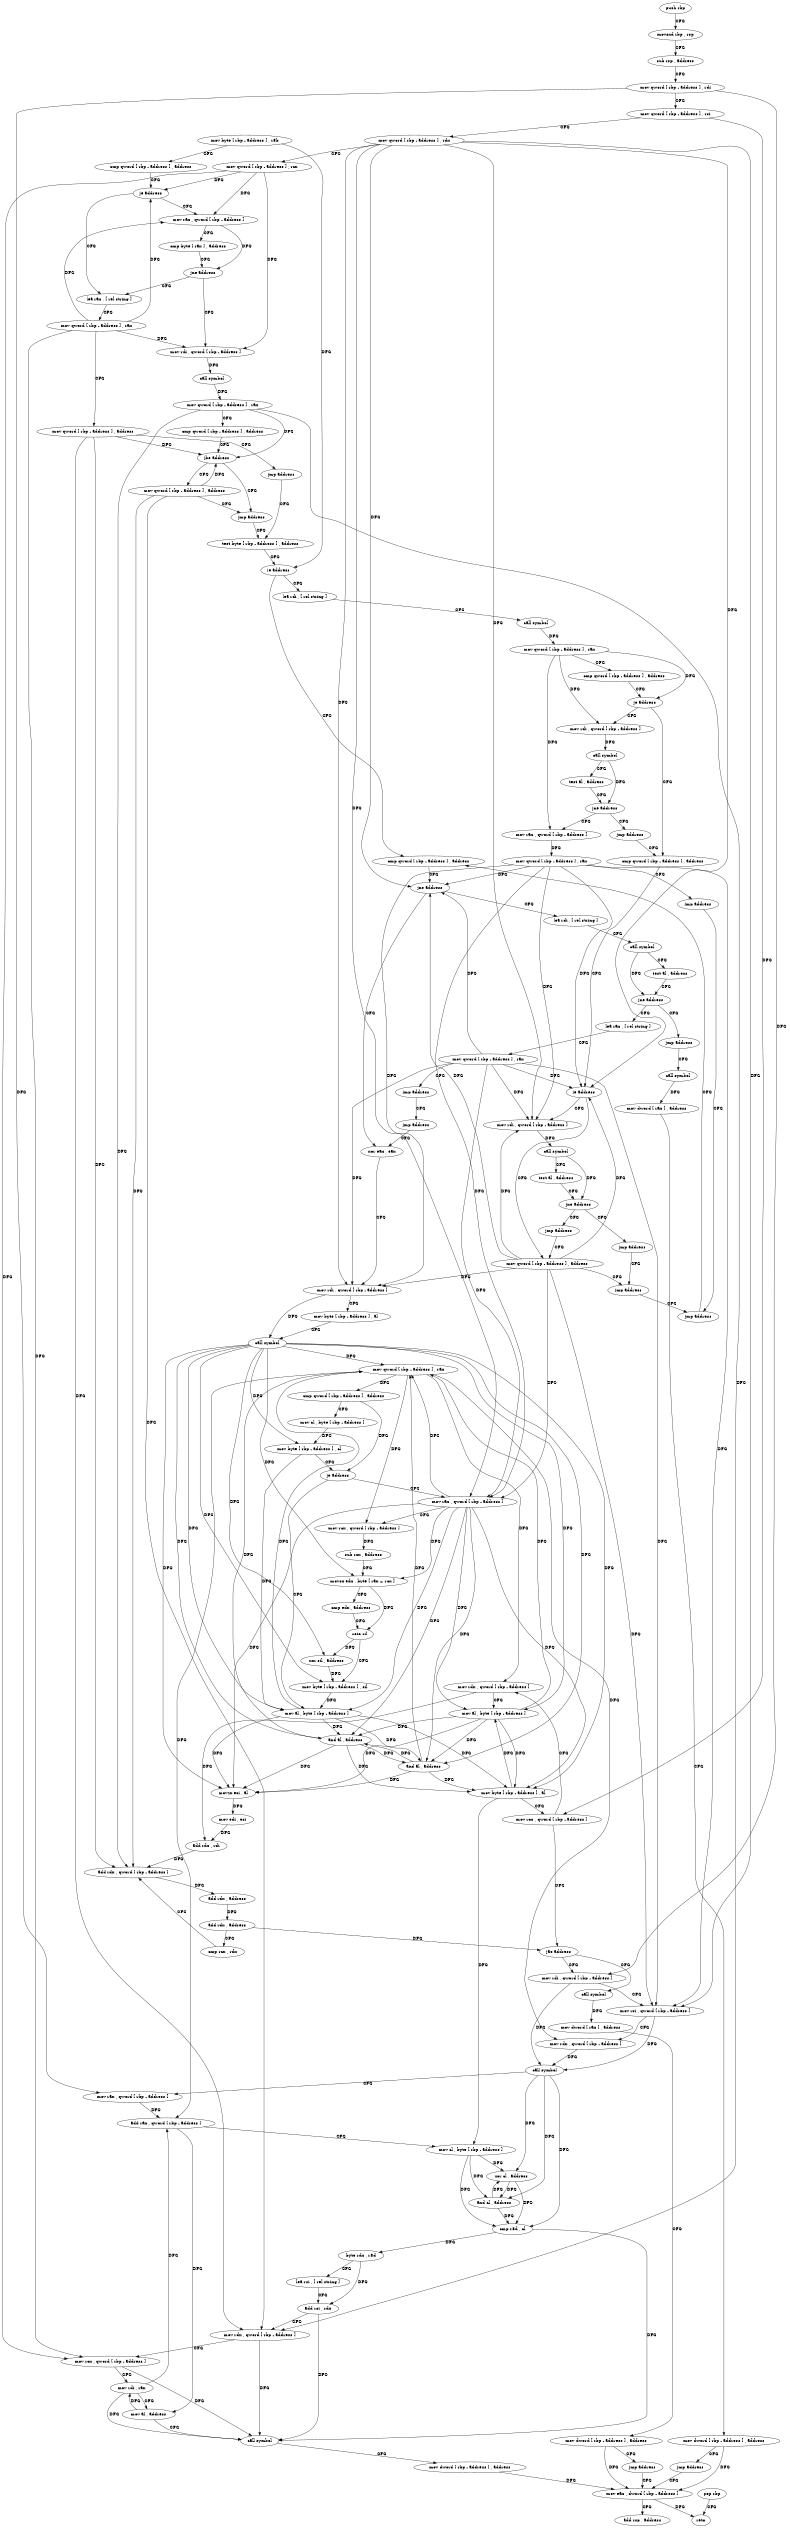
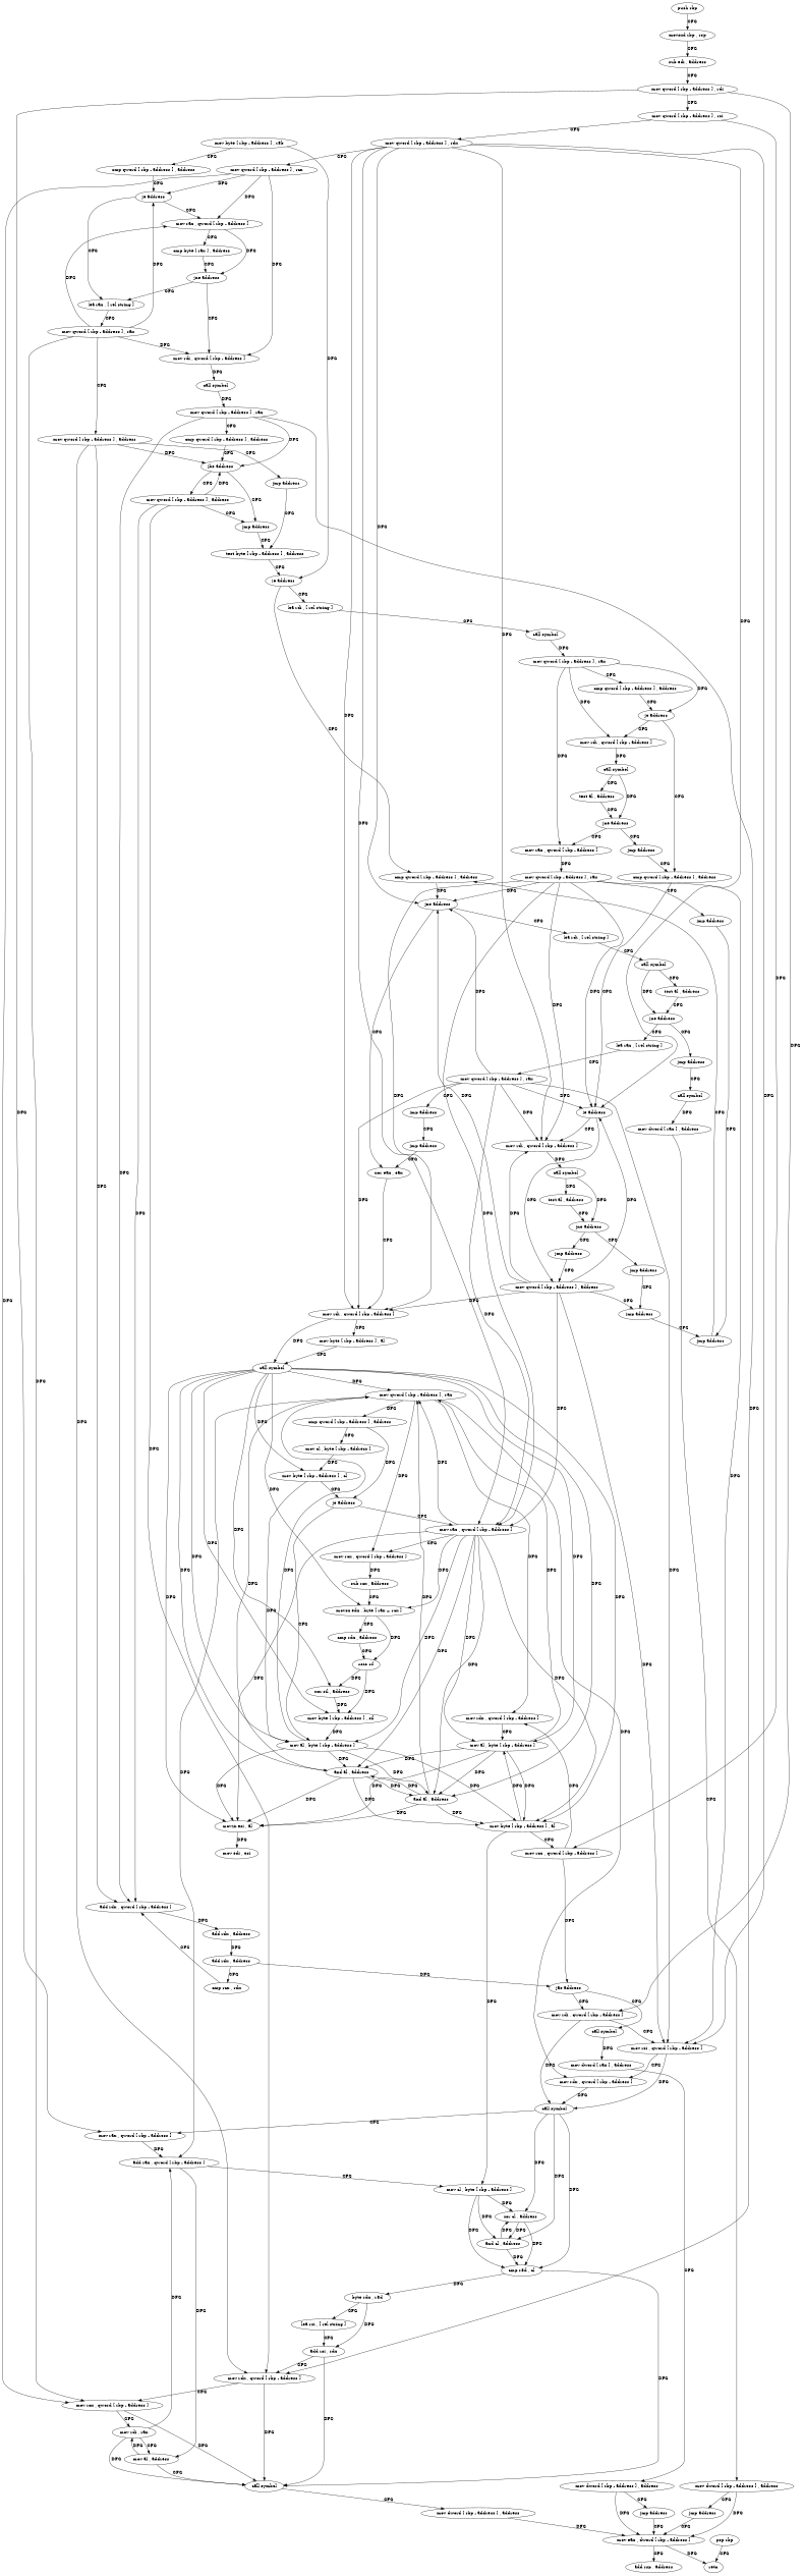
  digraph {
    n1 [label="push rbp"]
    n2 [label="movsxd rbp , rsp"]
-   n3 [label="sub rsp , address"]
+   n3 [label="sub edi , address"]
    n4 [label="mov qword [ rbp - address ] , rdi"]
    n5 [label="mov qword [ rbp - address ] , rsi"]
    n6 [label="mov rdi , qword [ rbp - address ]"]
    n7 [label="mov rax , qword [ rbp - address ]"]
    n8 [label="mov qword [ rbp - address ] , rdx"]
    n9 [label="mov rcx , qword [ rbp - address ]"]
    n10 [label="mov rsi , qword [ rbp - address ]"]
    n11 [label="call symbol"]
    n12 [label="add rax , qword [ rbp - address ]"]
    n13 [label="mov qword [ rbp - address ] , rcx"]
    n14 [label="jne address"]
    n15 [label="mov rdi , qword [ rbp - address ]"]
    n16 [label="mov rax , qword [ rbp - address ]"]
    n17 [label="je address"]
    n18 [label="mov rdi , qword [ rbp - address ]"]
    n19 [label="mov rdx , qword [ rbp - address ]"]
    n20 [label="jae address"]
    n21 [label="je address"]
    n22 [label="mov rax , qword [ rbp - address ]"]
    n23 [label="mov rdi , qword [ rbp - address ]"]
    n24 [label="mov rcx , qword [ rbp - address ]"]
    n25 [label="xor eax , eax"]
    n26 [label="lea rdi , [ rel string ]"]
    n27 [label="mov byte [ rbp - address ] , al"]
    n28 [label="call symbol"]
    n29 [label="mov qword [ rbp - address ] , rax"]
    n30 [label="mov al , byte [ rbp - address ]"]
    n31 [label="and al , address"]
    n32 [label="mov byte [ rbp - address ] , al"]
    n33 [label="mov al , byte [ rbp - address ]"]
    n34 [label="and al , address"]
    n35 [label="movzx esi , al"]
    n36 [label="movsx edx , byte [ rax + rcx ]"]
    n37 [label="mov rcx , qword [ rbp - address ]"]
    n38 [label="mov qword [ rbp - address ] , address"]
    n39 [label="call symbol"]
    n40 [label="mov rdx , qword [ rbp - address ]"]
    n41 [label="lea rax , [ rel string ]"]
    n42 [label="cmp byte [ rax ] , address"]
    n43 [label="jne address"]
    n44 [label="call symbol"]
    n45 [label="mov rdi , rax"]
    n46 [label="call symbol"]
    n47 [label="mov byte [ rbp - address ] , r8b"]
    n48 [label="cmp qword [ rbp - address ] , address"]
    n49 [label="je address"]
    n50 [label="cmp qword [ rbp - address ] , address"]
    n51 [label="lea rdi , [ rel string ]"]
    n52 [label="mov qword [ rbp - address ] , rax"]
    n53 [label="mov qword [ rbp - address ] , address"]
    n54 [label="jmp address"]
    n55 [label="jbe address"]
    n56 [label="add rdx , qword [ rbp - address ]"]
    n57 [label="mov rdx , qword [ rbp - address ]"]
    n58 [label="test byte [ rbp - address ] , address"]
    n59 [label="jmp address"]
    n60 [label="mov qword [ rbp - address ] , address"]
    n61 [label="add rdx , address"]
    n62 [label="mov qword [ rbp - address ] , rax"]
    n63 [label="call symbol"]
    n64 [label="mov qword [ rbp - address ] , rax"]
    n65 [label="cmp qword [ rbp - address ] , address"]
    n66 [label="call symbol"]
    n67 [label="test al , address"]
    n68 [label="jne address"]
    n69 [label="cmp qword [ rbp - address ] , address"]
    n70 [label="je address"]
    n71 [label="mov rdi , qword [ rbp - address ]"]
    n72 [label="mov rax , qword [ rbp - address ]"]
    n73 [label="cmp qword [ rbp - address ] , address"]
    n74 [label="call symbol"]
    n75 [label="mov qword [ rbp - address ] , rax"]
    n76 [label="test al , address"]
    n77 [label="jne address"]
    n78 [label="mov byte [ rbp - address ] , cl"]
    n79 [label="xor sil , address"]
    n80 [label="mov byte [ rbp - address ] , sil"]
    n81 [label="cmp qword [ rbp - address ] , address"]
    n82 [label="je address"]
    n83 [label="mov cl , byte [ rbp - address ]"]
    n84 [label="mov edi , esi"]
-   n85 [label="cmp edx , address"]
+   n85 [label="cmp rdx , address"]
    n86 [label="sete sil"]
    n87 [label="mov cl , byte [ rbp - address ]"]
-   n88 [label="add rdx , rdi"]
    n89 [label="sub rcx , address"]
    n90 [label="mov al , address"]
    n91 [label="lea rax , [ rel string ]"]
    n92 [label="jmp address"]
    n93 [label="mov qword [ rbp - address ] , rax"]
    n94 [label="call symbol"]
    n95 [label="jmp address"]
    n96 [label="mov dword [ rax ] , address"]
    n97 [label="jmp address"]
    n98 [label="jmp address"]
    n99 [label="test al , address"]
    n100 [label="jne address"]
    n101 [label="jmp address"]
    n102 [label="jmp address"]
    n103 [label="xor cl , address"]
    n104 [label="and cl , address"]
    n105 [label="cmp r8d , cl"]
    n106 [label="call symbol"]
    n107 [label="add rdx , address"]
    n108 [label="cmp rcx , rdx"]
    n109 [label="mov dword [ rax ] , address"]
    n110 [label="mov dword [ rbp - address ] , address"]
    n111 [label="jmp address"]
    n112 [label="mov dword [ rbp - address ] , address"]
    n113 [label="jmp address"]
    n114 [label="jmp address"]
    n115 [label="byte rdx , r8d"]
    n116 [label="lea rsi , [ rel string ]"]
    n117 [label="add rsi , rdx"]
    n118 [label="mov dword [ rbp - address ] , address"]
    n119 [label="mov eax , dword [ rbp - address ]"]
    n120 [label="add rsp , address"]
    n121 [label=retn]
    n122 [label="jmp address"]
    n123 [label="jmp address"]
    n124 [label="pop rbp"]
    n1 -> n2 [label=CFG]
    n2 -> n3 [label=CFG]
    n3 -> n4 [label=CFG]
    n4 -> n5 [label=CFG]
    n4 -> n6 [label=DFG]
    n4 -> n7 [label=DFG]
    n5 -> n8 [label=CFG]
    n5 -> n9 [label=DFG]
    n6 -> n10 [label=CFG]
    n6 -> n11 [label=DFG]
    n7 -> n12 [label=DFG]
    n8 -> n10 [label=DFG]
    n8 -> n13 [label=CFG]
    n8 -> n14 [label=DFG]
    n8 -> n15 [label=DFG]
    n8 -> n16 [label=DFG]
    n8 -> n17 [label=DFG]
    n8 -> n18 [label=DFG]
    n9 -> n19 [label=CFG]
    n9 -> n20 [label=DFG]
    n10 -> n11 [label=DFG]
    n10 -> n40 [label=CFG]
    n11 -> n7 [label=CFG]
    n11 -> n103 [label=DFG]
    n11 -> n104 [label=DFG]
    n11 -> n105 [label=DFG]
    n12 -> n83 [label=CFG]
    n12 -> n90 [label=DFG]
    n13 -> n21 [label=DFG]
    n13 -> n22 [label=DFG]
    n13 -> n23 [label=DFG]
    n13 -> n24 [label=DFG]
    n14 -> n25 [label=CFG]
    n14 -> n26 [label=CFG]
    n15 -> n27 [label=CFG]
    n15 -> n28 [label=DFG]
    n16 -> n29 [label=DFG]
    n16 -> n30 [label=DFG]
    n16 -> n31 [label=DFG]
    n16 -> n32 [label=DFG]
    n16 -> n33 [label=DFG]
    n16 -> n34 [label=DFG]
    n16 -> n35 [label=DFG]
    n16 -> n36 [label=DFG]
    n16 -> n37 [label=CFG]
    n17 -> n18 [label=CFG]
    n17 -> n38 [label=CFG]
    n18 -> n39 [label=DFG]
    n19 -> n33 [label=CFG]
-   n19 -> n88 [label=DFG]
    n20 -> n6 [label=CFG]
    n20 -> n106 [label=CFG]
    n21 -> n22 [label=CFG]
    n21 -> n41 [label=CFG]
    n22 -> n42 [label=CFG]
    n22 -> n43 [label=DFG]
    n23 -> n44 [label=DFG]
    n24 -> n45 [label=CFG]
    n24 -> n46 [label=DFG]
    n25 -> n15 [label=CFG]
    n26 -> n66 [label=CFG]
    n27 -> n28 [label=CFG]
    n28 -> n29 [label=DFG]
    n28 -> n30 [label=DFG]
    n28 -> n31 [label=DFG]
    n28 -> n32 [label=DFG]
    n28 -> n33 [label=DFG]
    n28 -> n34 [label=DFG]
    n28 -> n35 [label=DFG]
    n28 -> n36 [label=DFG]
    n28 -> n78 [label=DFG]
    n28 -> n79 [label=DFG]
    n28 -> n80 [label=DFG]
    n29 -> n12 [label=DFG]
    n29 -> n19 [label=DFG]
    n29 -> n37 [label=DFG]
    n29 -> n40 [label=DFG]
    n29 -> n81 [label=DFG]
    n30 -> n29 [label=DFG]
    n30 -> n31 [label=DFG]
    n30 -> n32 [label=DFG]
    n30 -> n34 [label=DFG]
    n30 -> n35 [label=DFG]
    n31 -> n29 [label=DFG]
    n31 -> n32 [label=DFG]
    n31 -> n34 [label=DFG]
    n31 -> n35 [label=DFG]
    n32 -> n9 [label=CFG]
    n32 -> n33 [label=DFG]
    n32 -> n83 [label=DFG]
    n33 -> n29 [label=DFG]
    n33 -> n31 [label=DFG]
    n33 -> n32 [label=DFG]
    n33 -> n34 [label=DFG]
    n33 -> n35 [label=DFG]
    n34 -> n29 [label=DFG]
    n34 -> n31 [label=DFG]
    n34 -> n32 [label=DFG]
    n34 -> n35 [label=DFG]
    n35 -> n84 [label=DFG]
    n36 -> n85 [label=CFG]
    n36 -> n86 [label=DFG]
    n37 -> n89 [label=DFG]
    n38 -> n10 [label=DFG]
    n38 -> n14 [label=DFG]
    n38 -> n15 [label=DFG]
    n38 -> n16 [label=DFG]
    n38 -> n17 [label=DFG]
    n38 -> n18 [label=DFG]
    n38 -> n97 [label=CFG]
    n39 -> n99 [label=CFG]
    n39 -> n100 [label=DFG]
    n40 -> n11 [label=DFG]
    n41 -> n52 [label=CFG]
    n42 -> n43 [label=CFG]
    n43 -> n23 [label=CFG]
    n43 -> n41 [label=CFG]
    n44 -> n62 [label=DFG]
    n45 -> n12 [label=DFG]
    n45 -> n46 [label=DFG]
    n45 -> n90 [label=CFG]
    n46 -> n118 [label=CFG]
    n47 -> n48 [label=CFG]
    n47 -> n49 [label=DFG]
    n48 -> n21 [label=CFG]
    n49 -> n50 [label=CFG]
    n49 -> n51 [label=CFG]
    n50 -> n14 [label=CFG]
    n51 -> n63 [label=CFG]
    n52 -> n21 [label=DFG]
    n52 -> n22 [label=DFG]
    n52 -> n23 [label=DFG]
    n52 -> n24 [label=DFG]
    n52 -> n53 [label=CFG]
    n53 -> n54 [label=CFG]
    n53 -> n55 [label=DFG]
    n53 -> n56 [label=DFG]
    n53 -> n57 [label=DFG]
    n54 -> n58 [label=CFG]
    n55 -> n59 [label=CFG]
    n55 -> n60 [label=CFG]
    n56 -> n61 [label=DFG]
    n57 -> n24 [label=CFG]
    n57 -> n46 [label=DFG]
    n58 -> n49 [label=CFG]
    n59 -> n58 [label=CFG]
    n60 -> n55 [label=DFG]
    n60 -> n56 [label=DFG]
    n60 -> n57 [label=DFG]
    n60 -> n59 [label=CFG]
    n61 -> n107 [label=DFG]
    n62 -> n55 [label=DFG]
    n62 -> n56 [label=DFG]
    n62 -> n57 [label=DFG]
    n62 -> n65 [label=CFG]
    n63 -> n64 [label=DFG]
    n64 -> n69 [label=CFG]
    n64 -> n70 [label=DFG]
    n64 -> n71 [label=DFG]
    n64 -> n72 [label=DFG]
    n65 -> n55 [label=CFG]
    n66 -> n67 [label=CFG]
    n66 -> n68 [label=DFG]
    n67 -> n68 [label=CFG]
    n68 -> n91 [label=CFG]
    n68 -> n92 [label=CFG]
    n69 -> n70 [label=CFG]
    n70 -> n71 [label=CFG]
    n70 -> n73 [label=CFG]
    n71 -> n74 [label=DFG]
    n72 -> n75 [label=DFG]
    n73 -> n17 [label=CFG]
    n74 -> n76 [label=CFG]
    n74 -> n77 [label=DFG]
    n75 -> n10 [label=DFG]
    n75 -> n14 [label=DFG]
    n75 -> n15 [label=DFG]
    n75 -> n16 [label=DFG]
    n75 -> n17 [label=DFG]
    n75 -> n18 [label=DFG]
    n75 -> n102 [label=CFG]
    n76 -> n77 [label=CFG]
    n77 -> n72 [label=CFG]
    n77 -> n101 [label=CFG]
    n78 -> n30 [label=DFG]
    n78 -> n82 [label=CFG]
    n79 -> n80 [label=DFG]
    n80 -> n30 [label=DFG]
    n81 -> n82 [label=DFG]
    n81 -> n87 [label=CFG]
    n82 -> n16 [label=CFG]
    n82 -> n30 [label=CFG]
    n83 -> n103 [label=DFG]
    n83 -> n104 [label=DFG]
    n83 -> n105 [label=DFG]
-   n84 -> n88 [label=DFG]
    n85 -> n86 [label=CFG]
    n86 -> n79 [label=DFG]
-   n86 -> n80 [label=CFG]
+   n86 -> n80 [label=DFG]
    n87 -> n78 [label=DFG]
-   n88 -> n56 [label=DFG]
    n89 -> n36 [label=CFG]
    n90 -> n45 [label=DFG]
    n90 -> n46 [label=CFG]
    n91 -> n93 [label=CFG]
    n92 -> n94 [label=CFG]
    n93 -> n10 [label=DFG]
    n93 -> n14 [label=DFG]
    n93 -> n15 [label=DFG]
    n93 -> n16 [label=DFG]
    n93 -> n17 [label=DFG]
    n93 -> n18 [label=DFG]
    n93 -> n95 [label=CFG]
    n94 -> n96 [label=DFG]
    n95 -> n111 [label=CFG]
    n96 -> n112 [label=CFG]
    n97 -> n98 [label=CFG]
    n98 -> n50 [label=CFG]
    n99 -> n100 [label=CFG]
    n100 -> n113 [label=CFG]
    n100 -> n114 [label=CFG]
    n101 -> n73 [label=CFG]
    n102 -> n98 [label=CFG]
    n103 -> n104 [label=DFG]
    n103 -> n105 [label=DFG]
    n104 -> n103 [label=DFG]
    n104 -> n105 [label=DFG]
    n105 -> n46 [label=DFG]
    n105 -> n115 [label=DFG]
    n106 -> n109 [label=DFG]
    n107 -> n20 [label=DFG]
    n107 -> n108 [label=CFG]
    n108 -> n56 [label=CFG]
    n109 -> n110 [label=CFG]
    n110 -> n119 [label=DFG]
    n110 -> n122 [label=CFG]
    n111 -> n25 [label=CFG]
    n112 -> n119 [label=DFG]
    n112 -> n123 [label=CFG]
    n113 -> n97 [label=CFG]
    n114 -> n38 [label=CFG]
    n115 -> n116 [label=CFG]
    n115 -> n117 [label=DFG]
    n116 -> n117 [label=CFG]
    n117 -> n46 [label=DFG]
    n117 -> n57 [label=CFG]
    n118 -> n119 [label=DFG]
    n119 -> n120 [label=CFG]
    n119 -> n121 [label=DFG]
    n122 -> n119 [label=CFG]
    n123 -> n119 [label=CFG]
    n124 -> n121 [label=CFG]
  }
